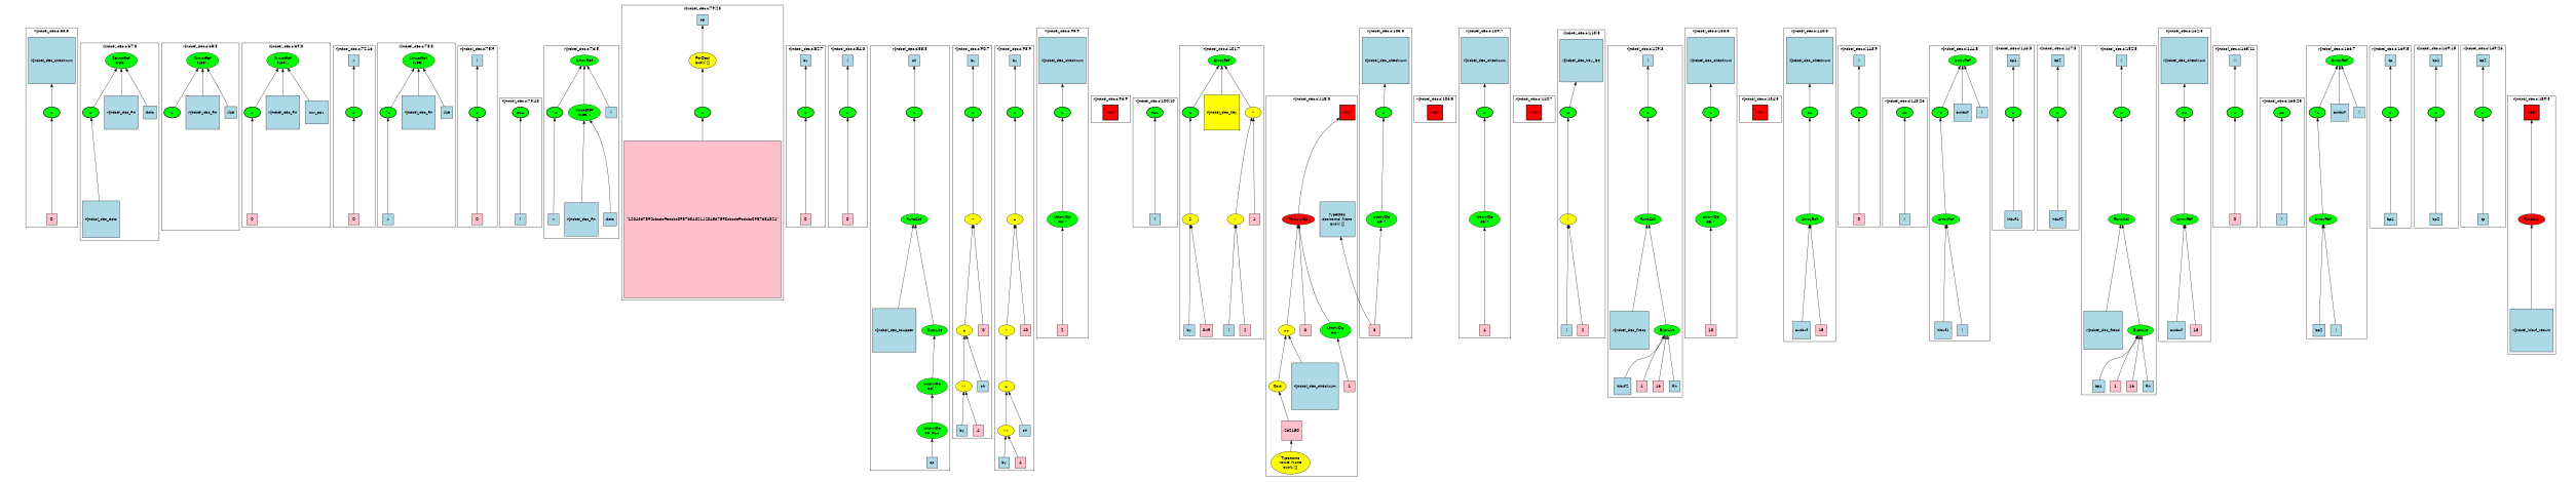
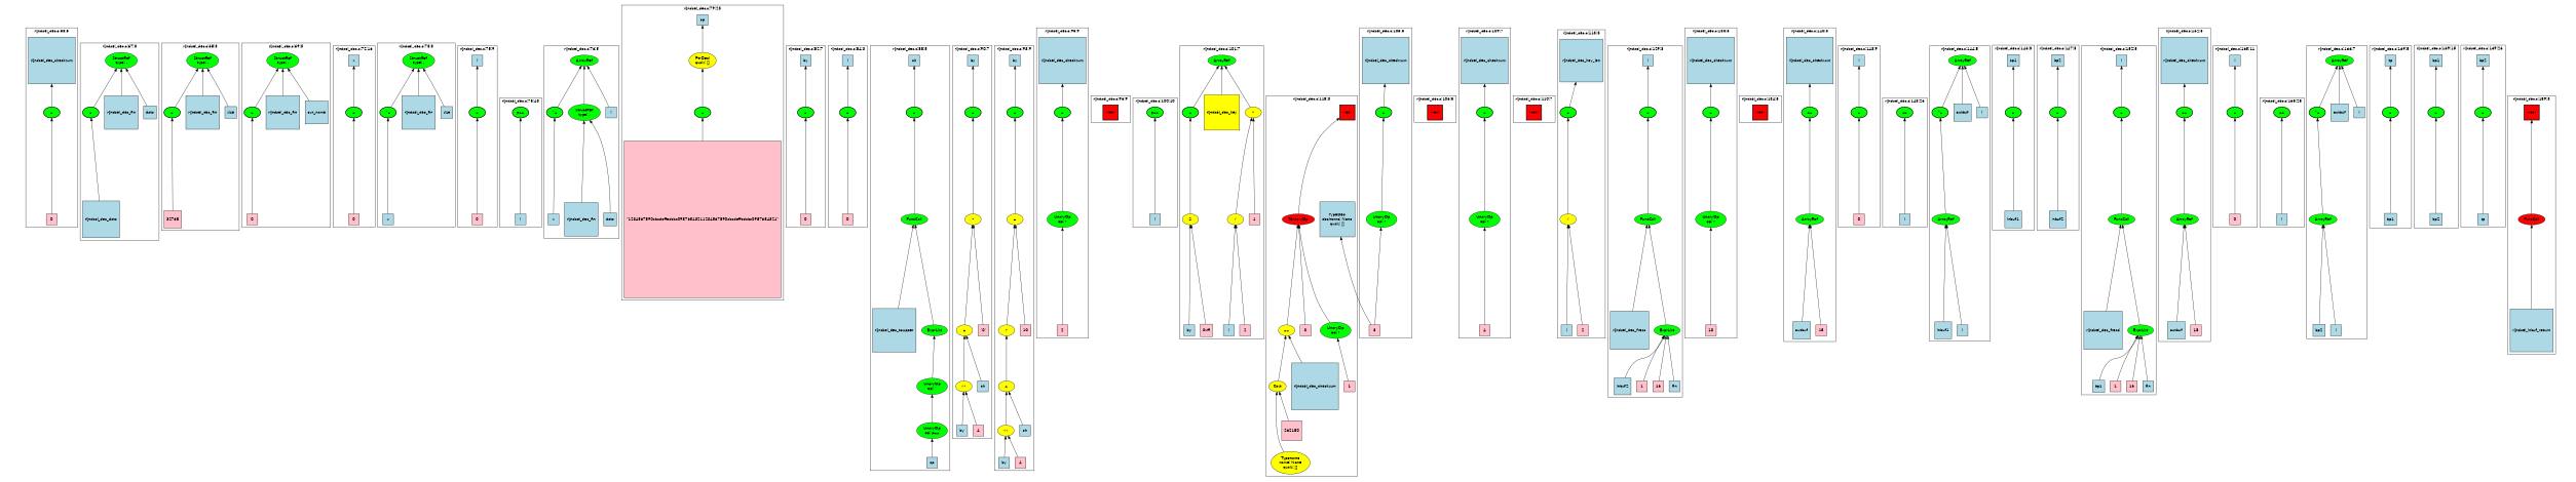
  strict graph {
    fontname=Lato
    newrank=true
    node [fontname=Lato style=filled fillcolor=lightblue shape=square]
    edge [fontname=Lato dir=back]
    rank2 [height=0.5 style=invis width=0.013889 fillcolor="" shape=""]
    n2 [fillcolor=green height=0.5 label="=" style="filled,bold" width=0.75 shape=""]
    n3 [fillcolor=green height=0.5 label="=" style="filled,bold" width=0.75 shape=""]
    n4 [fillcolor=green height=0.5 label="=" style="filled,bold" width=0.75 shape=""]
    n5 [fillcolor=green height=0.5 label="=" style="filled,bold" width=0.75 shape=""]
    n6 [fillcolor=green height=0.5 label="=" style="filled,bold" width=0.75 shape=""]
    n7 [fillcolor=green height=0.5 label="^=" style="filled,bold" width=0.75 shape=""]
    n8 [fillcolor=green height=0.5 label="=" style="filled,bold" width=0.75 shape=""]
    n9 [fillcolor=green height=0.5 label="p++" style="filled,bold" width=0.75 shape=""]
    n10 [fillcolor=green height=0.5 label="^=" style="filled,bold" width=0.75 shape=""]
    n11 [fillcolor=green height=0.5 label="=" style="filled,bold" width=0.75 shape=""]
    n12 [fillcolor=green height=0.5 label="=" style="filled,bold" width=0.75 shape=""]
    n13 [fillcolor=green height=0.5 label="=" style="filled,bold" width=0.75 shape=""]
    n14 [fillcolor=green height=0.5 label="=" style="filled,bold" width=0.75 shape=""]
    n15 [fillcolor=green height=0.5 label="=" style="filled,bold" width=0.75 shape=""]
    n16 [fillcolor=green height=0.5 label="=" style="filled,bold" width=0.75 shape=""]
    n17 [fillcolor=green height=0.5 label="=" style="filled,bold" width=0.75 shape=""]
    n18 [fillcolor=red height=0.65278 label="\<ret\>" style="filled,bold" width=0.65278]
    n19 [fillcolor=green height=0.5 label="p++" style="filled,bold" width=0.75 shape=""]
    n20 [fillcolor=green height=0.5 label="=" style="filled,bold" width=0.75 shape=""]
    n21 [fillcolor=green height=0.5 label="=" style="filled,bold" width=0.75 shape=""]
    n22 [fillcolor=red height=0.65278 label="\<ret\>" style="filled,bold" width=0.65278]
    n23 [fillcolor=green height=0.5 label="=" style="filled,bold" width=0.75 shape=""]
    n24 [fillcolor=red height=0.65278 label="\<ret\>" style="filled,bold" width=0.65278]
    n25 [fillcolor=green height=0.5 label="=" style="filled,bold" width=0.75 shape=""]
    n26 [fillcolor=red height=0.65278 label="\<ret\>" style="filled,bold" width=0.65278]
    n27 [fillcolor=green height=0.5 label="=" style="filled,bold" width=0.75 shape=""]
    n28 [fillcolor=green height=0.5 label="=" style="filled,bold" width=0.75 shape=""]
    n29 [fillcolor=red height=0.65278 label="\<ret\>" style="filled,bold" width=0.65278]
    n30 [fillcolor=green height=0.5 label="+=" style="filled,bold" width=0.75 shape=""]
    n31 [fillcolor=green height=0.5 label="=" style="filled,bold" width=0.75 shape=""]
    n32 [fillcolor=green height=0.5 label="++" style="filled,bold" width=0.75 shape=""]
    n33 [fillcolor=green height=0.5 label="^=" style="filled,bold" width=0.75 shape=""]
    n34 [fillcolor=green height=0.5 label="=" style="filled,bold" width=0.75 shape=""]
    n35 [fillcolor=green height=0.5 label="=" style="filled,bold" width=0.75 shape=""]
    n36 [fillcolor=green height=0.5 label="=" style="filled,bold" width=0.75 shape=""]
    n37 [fillcolor=green height=0.5 label="+=" style="filled,bold" width=0.75 shape=""]
    n38 [fillcolor=green height=0.5 label="=" style="filled,bold" width=0.75 shape=""]
    n39 [fillcolor=green height=0.5 label="++" style="filled,bold" width=0.75 shape=""]
    n40 [fillcolor=green height=0.5 label="^=" style="filled,bold" width=0.75 shape=""]
    n41 [fillcolor=green height=0.5 label="=" style="filled,bold" width=0.75 shape=""]
    n42 [fillcolor=green height=0.5 label="=" style="filled,bold" width=0.75 shape=""]
    n43 [fillcolor=green height=0.5 label="=" style="filled,bold" width=0.75 shape=""]
    n44 [fillcolor=red height=0.65278 label="\<ret\>" style="filled,bold" width=0.65278]
    end [height=0.5 style=invis width=0.013889 fillcolor="" shape=""]
    n46 [height=0.5 label=i width=0.5]
    n47 [height=0.5 label=tp width=0.5]
    n48 [height=0.51389 label=bp2 width=0.51389]
    n49 [height=0.51389 label=bp2 width=0.51389]
    n50 [height=0.51389 label=bp1 width=0.51389]
    n51 [height=0.51389 label=bp1 width=0.51389]
    n52 [height=0.5 label=tp width=0.5]
    n53 [height=0.5 label=i width=0.5]
    n54 [height=0.5 label=x width=0.5]
    n55 [fillcolor=green height=0.5 label=ArrayRef width=1.2277 shape=""]
    n56 [fillcolor=green height=0.74639 label="StructRef\ntype: ." width=1.3356 shape=""]
    n57 [height=0.5 label=i width=0.5]
    n58 [height=1.4444 label=rijndael_dec_fin width=1.4444]
    n59 [height=0.54167 label=data width=0.54167]
    n60 [fillcolor=green height=0.74639 label="UnaryOp\nop: -" width=1.316 shape=""]
    n61 [fillcolor=pink height=0.5 label=4 width=0.5]
    n62 [height=2.0139 label=rijndael_dec_checksum width=2.0139]
    n63 [fillcolor=green height=0.74639 label="UnaryOp\nop: -" width=1.316 shape=""]
    n64 [fillcolor=pink height=0.5 label=2 width=0.5]
    n65 [height=2.0139 label=rijndael_dec_checksum width=2.0139]
    n66 [fillcolor=green height=0.74639 label="UnaryOp\nop: -" width=1.316 shape=""]
    n67 [fillcolor=pink height=0.5 label=3 width=0.5]
    n68 [height=2.0139 label=rijndael_dec_checksum width=2.0139]
    n69 [fillcolor=pink height=0.5 label=0 width=0.5]
    n70 [height=0.5 label=i width=0.5]
    n71 [fillcolor=pink height=0.5 label=0 width=0.5]
    n72 [height=0.5 label=by width=0.5]
    n73 [fillcolor=yellow height=0.5 label="&" width=0.75 shape=""]
    n74 [height=0.5 label=by width=0.5]
    n75 [fillcolor=pink height=0.54167 label="0xff" width=0.54167]
    n76 [fillcolor=green height=0.5 label=ArrayRef width=1.2277 shape=""]
    n77 [fillcolor=yellow height=1.5278 label=rijndael_dec_key width=1.5278]
    n78 [fillcolor=yellow height=0.5 label="-" width=0.75 shape=""]
    n79 [fillcolor=yellow height=0.5 label="/" width=0.75 shape=""]
    n80 [fillcolor=pink height=0.5 label=1 width=0.5]
    n81 [height=0.5 label=i width=0.5]
    n82 [fillcolor=pink height=0.5 label=2 width=0.5]
    n83 [height=0.5 label=i width=0.5]
    n84 [fillcolor=pink height=6.1528 label="\"1234567890abcdeffedcba09876543211234567890abcdeffedcba0987654321\"" width=6.1528]
    n85 [fillcolor=yellow height=0.74639 label="PtrDecl\nquals: []" width=1.2178 shape=""]
    n86 [height=0.5 label=cp width=0.5]
    n87 [fillcolor=green height=0.5 label=ArrayRef width=1.2277 shape=""]
    n88 [height=0.51389 label=bp2 width=0.51389]
    n89 [height=0.5 label=i width=0.5]
    n90 [fillcolor=green height=0.5 label=ArrayRef width=1.2277 shape=""]
    n91 [height=0.72222 label=outbuf width=0.72222]
    n92 [height=0.5 label=i width=0.5]
    n93 [fillcolor=red height=0.5 label=FuncCall width=1.1916 shape=""]
    n94 [height=1.6944 label=rijndael_inbuf_return width=1.6944]
    n95 [fillcolor=pink height=0.5 label=0 width=0.5]
    n96 [height=2.0139 label=rijndael_dec_checksum width=2.0139]
    n97 [height=1.5694 label=rijndael_dec_data width=1.5694]
    n98 [fillcolor=green height=0.74639 label="StructRef\ntype: ." width=1.3356 shape=""]
    n99 [height=1.4444 label=rijndael_dec_fin width=1.4444]
    n100 [height=0.54167 label=data width=0.54167]
    n101 [fillcolor=pink height=0.5 label=0 width=0.5]
    n102 [height=0.5 label=i width=0.5]
    n103 [height=0.72222 label=inbuf1 width=0.72222]
    n104 [height=0.51389 label=bp1 width=0.51389]
+   n105 [fillcolor=pink height=0.69444 label=32768 width=0.69444]
    n106 [fillcolor=green height=0.74639 label="StructRef\ntype: ." width=1.3356 shape=""]
    n107 [height=1.4444 label=rijndael_dec_fin width=1.4444]
    n108 [height=0.52778 label=size width=0.52778]
    n109 [fillcolor=red height=0.5 label=TernaryOp width=1.3721 shape=""]
    n110 [fillcolor=yellow height=0.5 label="==" width=0.75 shape=""]
    n111 [fillcolor=pink height=0.5 label=0 width=0.5]
    n112 [fillcolor=green height=0.74639 label="UnaryOp\nop: -" width=1.316 shape=""]
    n113 [height=2.0139 label=rijndael_dec_checksum width=2.0139]
    n114 [fillcolor=yellow height=0.5 label=Cast width=0.75 shape=""]
    n115 [fillcolor=pink height=0.5 label=1 width=0.5]
    n116 [fillcolor=yellow height=1.041 label="Typename\nname: None\nquals: []" width=1.6303 shape=""]
    n117 [fillcolor=pink height=0.79167 label=262180 width=0.79167]
    n118 [height=1.4722 label="TypeDecl\ndeclname: None\nquals: []" width=1.4722]
    n119 [fillcolor=yellow height=0.5 label="/" width=0.75 shape=""]
    n120 [height=0.5 label=i width=0.5]
    n121 [fillcolor=pink height=0.5 label=2 width=0.5]
    n122 [height=1.8472 label=rijndael_dec_key_len width=1.8472]
    n123 [height=0.5 label=i width=0.5]
    n124 [fillcolor=pink height=0.5 label=0 width=0.5]
    n125 [height=0.5 label=i width=0.5]
    n126 [fillcolor=yellow height=0.5 label="-" width=0.75 shape=""]
    n127 [fillcolor=yellow height=0.5 label="+" width=0.75 shape=""]
    n128 [fillcolor=pink height=0.5 label="'0'" width=0.5]
    n129 [fillcolor=yellow height=0.5 label="<<" width=0.75 shape=""]
    n130 [height=0.5 label=ch width=0.5]
    n131 [height=0.5 label=by width=0.5]
    n132 [fillcolor=pink height=0.5 label=4 width=0.5]
    n133 [height=0.5 label=by width=0.5]
    n134 [fillcolor=green height=0.5 label=ArrayRef width=1.2277 shape=""]
    n135 [height=0.72222 label=outbuf width=0.72222]
    n136 [fillcolor=pink height=0.5 label=15 width=0.5]
    n137 [height=2.0139 label=rijndael_dec_checksum width=2.0139]
    n138 [height=0.72222 label=inbuf2 width=0.72222]
    n139 [height=0.51389 label=bp2 width=0.51389]
    n140 [fillcolor=yellow height=0.5 label="+" width=0.75 shape=""]
    n141 [fillcolor=yellow height=0.5 label="-" width=0.75 shape=""]
    n142 [fillcolor=pink height=0.5 label=10 width=0.5]
    n143 [fillcolor=yellow height=0.5 label="+" width=0.75 shape=""]
    n144 [fillcolor=yellow height=0.5 label="<<" width=0.75 shape=""]
    n145 [height=0.5 label=ch width=0.5]
    n146 [height=0.5 label=by width=0.5]
    n147 [height=0.5 label=by width=0.5]
    n148 [fillcolor=pink height=0.5 label=4 width=0.5]
    n149 [fillcolor=green height=0.5 label=FuncCall width=1.1916 shape=""]
    n150 [height=1.6389 label=rijndael_dec_fread width=1.6389]
    n151 [fillcolor=green height=0.5 label=ExprList width=1.1555 shape=""]
    n152 [height=0.51389 label=bp1 width=0.51389]
    n153 [fillcolor=pink height=0.5 label=1 width=0.5]
    n154 [fillcolor=pink height=0.5 label=16 width=0.5]
    n155 [height=0.5 label=fin width=0.5]
    n156 [height=0.5 label=i width=0.5]
    n157 [fillcolor=green height=0.5 label=FuncCall width=1.1916 shape=""]
    n158 [height=1.8194 label=rijndael_dec_toupper width=1.8194]
    n159 [fillcolor=green height=0.5 label=ExprList width=1.1555 shape=""]
    n160 [fillcolor=green height=0.74639 label="UnaryOp\nop: *" width=1.316 shape=""]
    n161 [fillcolor=green height=0.74639 label="UnaryOp\nop: p++" width=1.316 shape=""]
    n162 [height=0.5 label=ch width=0.5]
    n163 [height=0.5 label=cp width=0.5]
    n164 [fillcolor=pink height=0.5 label=0 width=0.5]
    n165 [fillcolor=green height=0.74639 label="StructRef\ntype: ." width=1.3356 shape=""]
    n166 [height=1.4444 label=rijndael_dec_fin width=1.4444]
-   n167 [height=0.81944 label=cur_pos width=0.81944]
+   n167 [height=0.81944 label=cur_name width=0.81944]
    n168 [fillcolor=pink height=0.5 label=0 width=0.5]
    n169 [height=0.5 label=x width=0.5]
    n170 [height=0.5 label=x width=0.5]
    n171 [fillcolor=green height=0.74639 label="StructRef\ntype: ." width=1.3356 shape=""]
    n172 [height=1.4444 label=rijndael_dec_fin width=1.4444]
    n173 [height=0.52778 label=size width=0.52778]
    n174 [fillcolor=pink height=0.5 label=0 width=0.5]
    n175 [height=0.5 label=i width=0.5]
    n176 [fillcolor=green height=0.5 label=FuncCall width=1.1916 shape=""]
    n177 [height=1.6389 label=rijndael_dec_fread width=1.6389]
    n178 [fillcolor=green height=0.5 label=ExprList width=1.1555 shape=""]
    n179 [height=0.72222 label=inbuf2 width=0.72222]
    n180 [fillcolor=pink height=0.5 label=1 width=0.5]
    n181 [fillcolor=pink height=0.5 label=16 width=0.5]
    n182 [height=0.5 label=fin width=0.5]
    n183 [height=0.5 label=i width=0.5]
    n184 [fillcolor=green height=0.74639 label="UnaryOp\nop: -" width=1.316 shape=""]
    n185 [fillcolor=pink height=0.5 label=10 width=0.5]
    n186 [height=2.0139 label=rijndael_dec_checksum width=2.0139]
    n187 [fillcolor=green height=0.5 label=ArrayRef width=1.2277 shape=""]
    n188 [height=0.72222 label=outbuf width=0.72222]
    n189 [fillcolor=pink height=0.5 label=15 width=0.5]
    n190 [height=2.0139 label=rijndael_dec_checksum width=2.0139]
    n191 [fillcolor=green height=0.5 label=ArrayRef width=1.2277 shape=""]
    n192 [height=0.72222 label=inbuf1 width=0.72222]
    n193 [height=0.5 label=i width=0.5]
    n194 [fillcolor=green height=0.5 label=ArrayRef width=1.2277 shape=""]
    n195 [height=0.72222 label=outbuf width=0.72222]
    n196 [height=0.5 label=i width=0.5]
    rank1 [height=0.5 style=invis width=0.013889 fillcolor="" shape=""]
    subgraph sub_1 {
      rank=same
      rankdir=LR
      rank2
      n2
      n3
      n4
      n5
      n6
      n7
      n8
      n9
      n10
      n11
      n12
      n13
      n14
      n15
      n16
      n17
      n18
      n19
      n20
      n21
      n22
      n23
      n24
      n25
      n26
      n27
      n28
      n29
      n30
      n31
      n32
      n33
      n34
      n35
      n36
      n37
      n38
      n39
      n40
      n41
      n42
      n43
      n44
      end
    }
    subgraph cluster_2 {
      label="rijndael_dec.c:75:43"
      n9
      n46
    }
    subgraph cluster_3 {
      label="rijndael_dec.c:169:26"
      n43
      n47
      n48
    }
    subgraph cluster_4 {
      label="rijndael_dec.c:169:15"
      n42
      n49
      n50
    }
    subgraph cluster_5 {
      label="rijndael_dec.c:169:5"
      n41
      n51
      n52
    }
    subgraph cluster_6 {
      label="rijndael_dec.c:110:7"
      n24
    }
    subgraph cluster_7 {
      label="rijndael_dec.c:143:26"
      n32
      n53
    }
    subgraph cluster_8 {
      label="rijndael_dec.c:76:5"
      n10
      n54
      n55
      n56
      n57
      n58
      n59
    }
    subgraph cluster_9 {
      label="rijndael_dec.c:106:5"
      n22
    }
    subgraph cluster_10 {
      label="rijndael_dec.c:109:7"
      n23
      n60
      n61
      n62
    }
    subgraph cluster_11 {
      label="rijndael_dec.c:95:9"
      n17
      n63
      n64
      n65
    }
    subgraph cluster_12 {
      label="rijndael_dec.c:105:5"
      n21
      n66
      n67
      n68
    }
    subgraph cluster_13 {
      label="rijndael_dec.c:84:3"
      n13
      n69
      n70
    }
    subgraph cluster_14 {
      label="rijndael_dec.c:82:7"
      n12
      n71
      n72
    }
    subgraph cluster_15 {
      label="rijndael_dec.c:101:7"
      n20
      n73
      n74
      n75
      n76
      n77
      n78
      n79
      n80
      n81
      n82
    }
    subgraph cluster_16 {
      label="rijndael_dec.c:100:10"
      n19
      n83
    }
    subgraph cluster_17 {
      label="rijndael_dec.c:96:9"
      n18
    }
    subgraph cluster_18 {
      label="rijndael_dec.c:79:23"
      n11
      n84
      n85
      n86
    }
    subgraph cluster_19 {
      label="rijndael_dec.c:166:7"
      n40
      n87
      n88
      n89
      n90
      n91
      n92
    }
    subgraph cluster_20 {
      label="rijndael_dec.c:189:3"
      n44
      n93
      n94
    }
    subgraph cluster_21 {
      label="rijndael_dec.c:53:5"
      n2
      n95
      n96
    }
    subgraph cluster_22 {
      label="rijndael_dec.c:67:3"
      n3
      n97
      n98
      n99
      n100
    }
    subgraph cluster_23 {
      label="rijndael_dec.c:143:9"
      n31
      n101
      n102
    }
    subgraph cluster_24 {
      label="rijndael_dec.c:146:3"
      n34
      n103
      n104
    }
    subgraph cluster_25 {
      label="rijndael_dec.c:68:3"
      n4
+     n105
      n106
      n107
      n108
    }
    subgraph cluster_26 {
      label="rijndael_dec.c:118:3"
      n26
      n109
      n110
      n111
      n112
      n113
      n114
      n115
      n116
      n117
      n118
    }
    subgraph cluster_27 {
      label="rijndael_dec.c:113:3"
      n25
      n119
      n120
      n121
      n122
    }
    subgraph cluster_28 {
      label="rijndael_dec.c:165:28"
      n39
      n123
    }
    subgraph cluster_29 {
      label="rijndael_dec.c:165:11"
      n38
      n124
      n125
    }
    subgraph cluster_30 {
      label="rijndael_dec.c:90:7"
      n15
      n126
      n127
      n128
      n129
      n130
      n131
      n132
      n133
    }
    subgraph cluster_31 {
      label="rijndael_dec.c:162:5"
      n37
      n134
      n135
      n136
      n137
    }
    subgraph cluster_32 {
      label="rijndael_dec.c:147:3"
      n35
      n138
      n139
    }
    subgraph cluster_33 {
      label="rijndael_dec.c:93:9"
      n16
      n140
      n141
      n142
      n143
      n144
      n145
      n146
      n147
      n148
    }
    subgraph cluster_34 {
      label="rijndael_dec.c:152:5"
      n36
      n149
      n150
      n151
      n152
      n153
      n154
      n155
      n156
    }
    subgraph cluster_35 {
      label="rijndael_dec.c:88:5"
      n14
      n157
      n158
      n159
      n160
      n161
      n162
      n163
    }
    subgraph cluster_36 {
      label="rijndael_dec.c:69:3"
      n5
      n164
      n165
      n166
      n167
    }
    subgraph cluster_37 {
      label="rijndael_dec.c:72:16"
      n6
      n168
      n169
    }
    subgraph cluster_38 {
      label="rijndael_dec.c:73:3"
      n7
      n170
      n171
      n172
      n173
    }
    subgraph cluster_39 {
      label="rijndael_dec.c:75:9"
      n8
      n174
      n175
    }
    subgraph cluster_40 {
      label="rijndael_dec.c:129:3"
      n27
      n176
      n177
      n178
      n179
      n180
      n181
      n182
      n183
    }
    subgraph cluster_41 {
      label="rijndael_dec.c:133:5"
      n28
      n184
      n185
      n186
    }
    subgraph cluster_42 {
      label="rijndael_dec.c:134:5"
      n29
    }
    subgraph cluster_43 {
      label="rijndael_dec.c:140:3"
      n30
      n187
      n188
      n189
      n190
    }
    subgraph cluster_44 {
      label="rijndael_dec.c:144:5"
      n33
      n191
      n192
      n193
      n194
      n195
      n196
    }
    rank2 -- n2 [style=invis dir=""]
    n2 -- n3 [style=invis dir=""]
    n2 -- n95
    n3 -- n4 [style=invis dir=""]
    n3 -- n97
    n4 -- n5 [style=invis dir=""]
+   n4 -- n105
    n5 -- n6 [style=invis dir=""]
    n5 -- n164
    n6 -- n7 [style=invis dir=""]
    n6 -- n168
    n7 -- n8 [style=invis dir=""]
    n7 -- n170
    n8 -- n9 [style=invis dir=""]
    n8 -- n174
    n9 -- n10 [style=invis dir=""]
    n9 -- n46
    n10 -- n11 [style=invis dir=""]
    n10 -- n54
    n11 -- n12 [style=invis dir=""]
    n11 -- n84
    n12 -- n13 [style=invis dir=""]
    n12 -- n71
    n13 -- n14 [style=invis dir=""]
    n13 -- n69
    n14 -- n15 [style=invis dir=""]
    n14 -- n157
    n15 -- n16 [style=invis dir=""]
    n15 -- n126
    n16 -- n17 [style=invis dir=""]
    n16 -- n140
    n17 -- n18 [style=invis dir=""]
    n17 -- n63
    n18 -- n19 [style=invis dir=""]
    n19 -- n20 [style=invis dir=""]
    n19 -- n83
    n20 -- n21 [style=invis dir=""]
    n20 -- n73
    n21 -- n22 [style=invis dir=""]
    n21 -- n66
    n22 -- n23 [style=invis dir=""]
    n23 -- n24 [style=invis dir=""]
    n23 -- n60
    n24 -- n25 [style=invis dir=""]
    n25 -- n26 [style=invis dir=""]
    n25 -- n119
    n26 -- n27 [style=invis dir=""]
    n26 -- n109
    n27 -- n28 [style=invis dir=""]
    n27 -- n176
    n28 -- n29 [style=invis dir=""]
    n28 -- n184
    n29 -- n30 [style=invis dir=""]
    n30 -- n31 [style=invis dir=""]
    n30 -- n187
    n31 -- n32 [style=invis dir=""]
    n31 -- n101
    n32 -- n33 [style=invis dir=""]
    n32 -- n53
    n33 -- n34 [style=invis dir=""]
    n33 -- n191
    n34 -- n35 [style=invis dir=""]
    n34 -- n103
    n35 -- n36 [style=invis dir=""]
    n35 -- n138
    n36 -- n37 [style=invis dir=""]
    n36 -- n149
    n37 -- n38 [style=invis dir=""]
    n37 -- n134
    n38 -- n39 [style=invis dir=""]
    n38 -- n124
    n39 -- n40 [style=invis dir=""]
    n39 -- n123
    n40 -- n41 [style=invis dir=""]
    n40 -- n87
    n41 -- n42 [style=invis dir=""]
    n41 -- n51
    n42 -- n43 [style=invis dir=""]
    n42 -- n49
    n43 -- n44 [style=invis dir=""]
    n43 -- n47
    n44 -- end [style=invis dir=""]
    n44 -- n93
    n48 -- n43
    n50 -- n42
    n52 -- n41
    n55 -- n10
    n55 -- n56
    n55 -- n57
    n56 -- n58
    n56 -- n59
    n60 -- n61
    n62 -- n23
    n63 -- n64
    n65 -- n17
    n66 -- n67
    n68 -- n21
    n70 -- n13
    n72 -- n12
    n73 -- n74
    n73 -- n75
    n76 -- n20
    n76 -- n77
    n76 -- n78
    n78 -- n79
    n78 -- n80
    n79 -- n81
    n79 -- n82
    n85 -- n11
    n86 -- n85
    n87 -- n88
    n87 -- n89
    n90 -- n40
    n90 -- n91
    n90 -- n92
    n93 -- n94
    n96 -- n2
    n98 -- n3
    n98 -- n99
    n98 -- n100
    n102 -- n31
    n104 -- n34
    n106 -- n4
    n106 -- n107
    n106 -- n108
    n109 -- n110
    n109 -- n111
    n109 -- n112
    n110 -- n113
    n110 -- n114
    n112 -- n115
-   n117 -- n116
+   n114 -- n116
    n114 -- n117
    n118 -- n67
    n119 -- n120
    n119 -- n121
    n122 -- n25
    n125 -- n38
    n126 -- n127
    n126 -- n128
    n127 -- n129
    n127 -- n130
    n129 -- n131
    n129 -- n132
    n133 -- n15
    n134 -- n135
    n134 -- n136
    n137 -- n37
    n139 -- n35
    n140 -- n141
    n140 -- n142
    n141 -- n143
    n143 -- n144
    n143 -- n145
    n144 -- n147
    n144 -- n148
    n146 -- n16
    n149 -- n150
    n149 -- n151
    n151 -- n152
    n151 -- n153
    n151 -- n154
    n151 -- n155
    n156 -- n36
    n157 -- n158
    n157 -- n159
    n159 -- n160
    n160 -- n161
    n161 -- n163
    n162 -- n14
    n165 -- n5
    n165 -- n166
    n165 -- n167
    n169 -- n6
    n171 -- n7
    n171 -- n172
    n171 -- n173
    n175 -- n8
    n176 -- n177
    n176 -- n178
    n178 -- n179
    n178 -- n180
    n178 -- n181
    n178 -- n182
    n183 -- n27
    n184 -- n185
    n186 -- n28
    n187 -- n188
    n187 -- n189
    n190 -- n30
    n191 -- n192
    n191 -- n193
    n194 -- n33
    n194 -- n195
    n194 -- n196
    rank1 -- rank2 [style=invis dir=""]
  }
